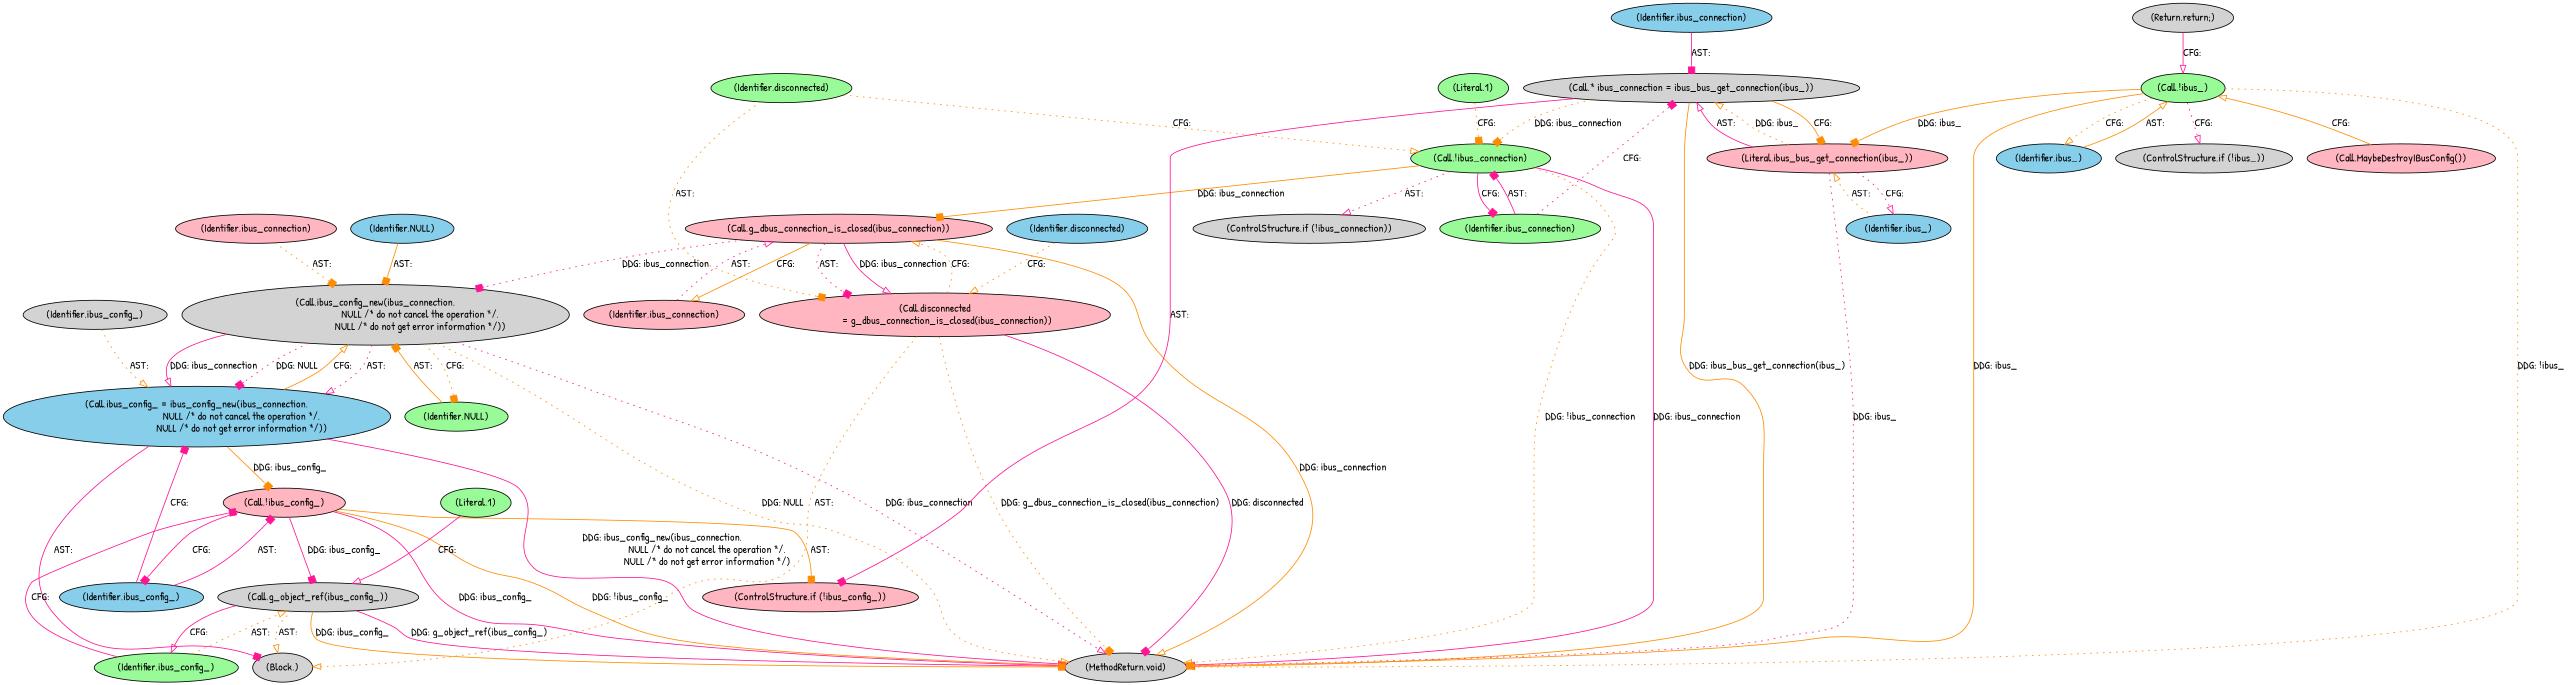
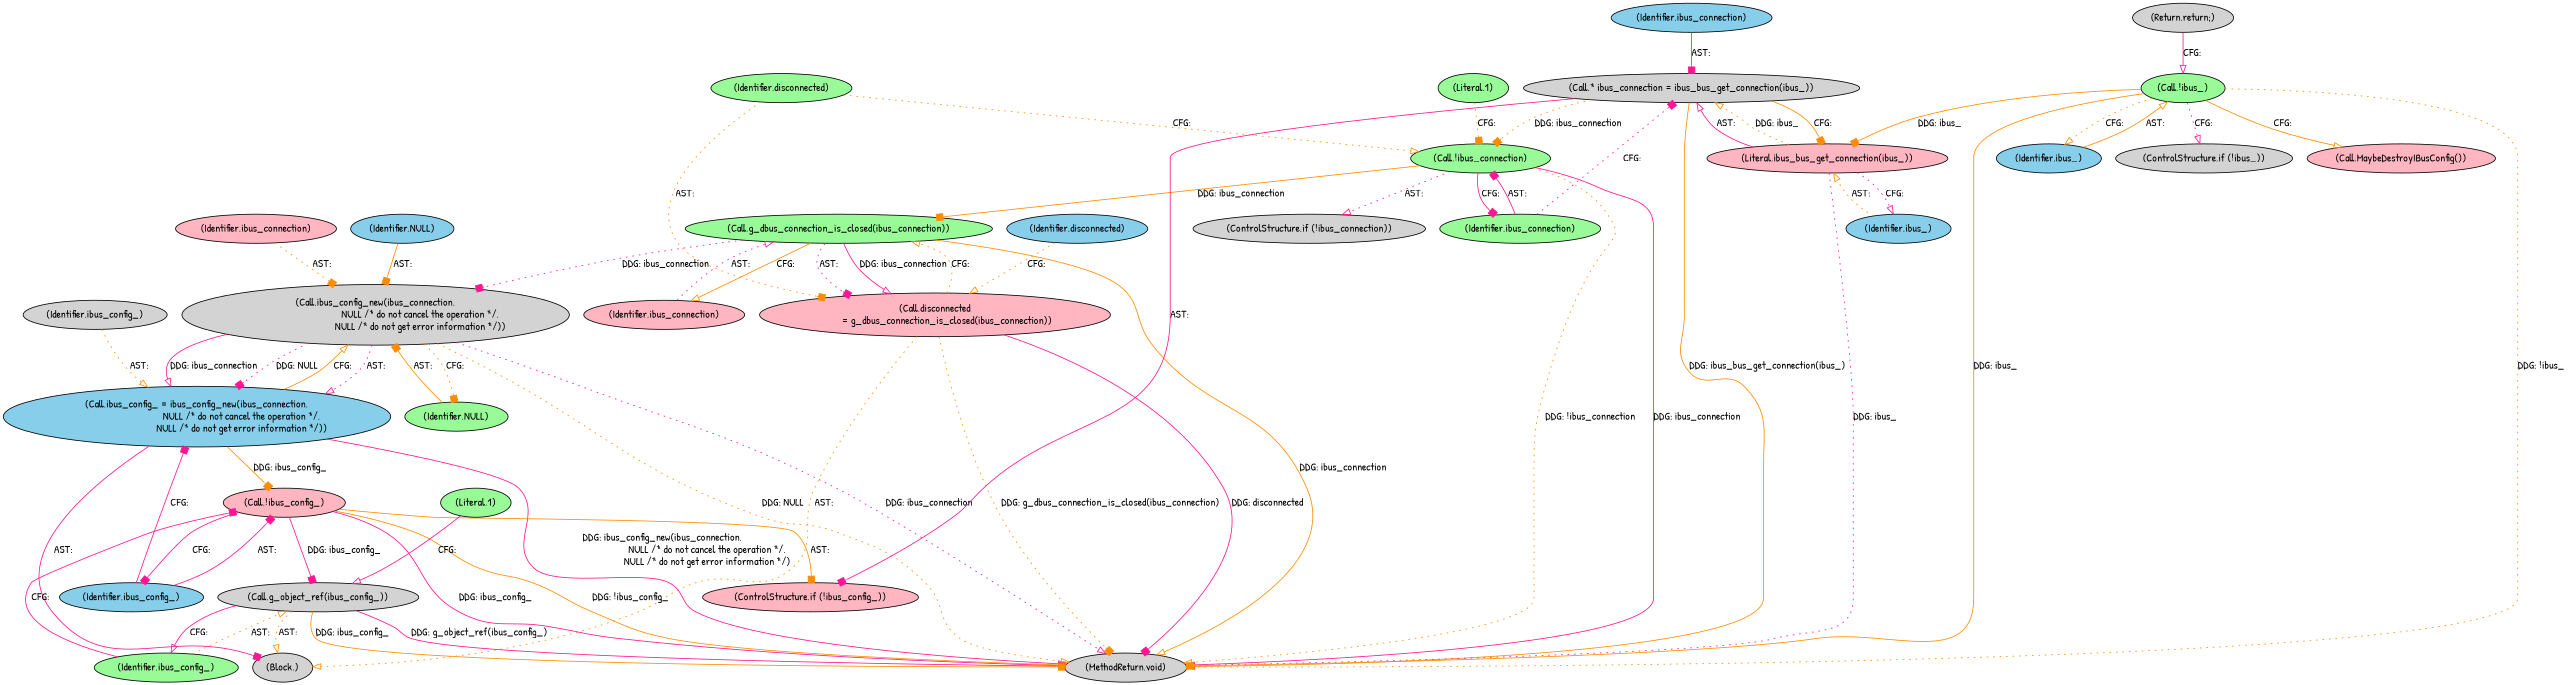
  digraph {
    fontname="Patrick Hand"
    node [fillcolor=lightgrey fontname="Patrick Hand" style=filled]
    edge [arrowhead=onormal color=darkorange fontname="Patrick Hand" style=solid]
-   n1 [fillcolor=lightpink label="(Call,g_dbus_connection_is_closed(ibus_connection))"]
+   n1 [fillcolor=palegreen label="(Call,g_dbus_connection_is_closed(ibus_connection))"]
    n2 [fillcolor=lightpink label="(Call,disconnected\n          = g_dbus_connection_is_closed(ibus_connection))"]
    n3 [label="(Call,ibus_config_new(ibus_connection,\n                                     NULL /* do not cancel the operation */,\n                                     NULL /* do not get error information */))"]
    n4 [fillcolor=lightpink label="(Identifier,ibus_connection)"]
    n5 [label="(MethodReturn,void)"]
    n6 [label="(Block,)"]
    n7 [fillcolor=skyblue label="(Call,ibus_config_ = ibus_config_new(ibus_connection,\n                                     NULL /* do not cancel the operation */,\n                                     NULL /* do not get error information */))"]
    n8 [fillcolor=palegreen label="(Identifier,NULL)"]
    n9 [fillcolor=palegreen label="(Call,!ibus_connection)"]
    n10 [label="(ControlStructure,if (!ibus_connection))"]
    n11 [fillcolor=palegreen label="(Identifier,ibus_connection)"]
    n12 [label="(Call,* ibus_connection = ibus_bus_get_connection(ibus_))"]
    n13 [fillcolor=lightpink label="(Literal,ibus_bus_get_connection(ibus_))"]
    n14 [fillcolor=lightpink label="(ControlStructure,if (!ibus_config_))"]
    n15 [fillcolor=skyblue label="(Identifier,ibus_)"]
    n16 [fillcolor=palegreen label="(Call,!ibus_)"]
    n17 [fillcolor=skyblue label="(Identifier,ibus_)"]
    n18 [label="(ControlStructure,if (!ibus_))"]
    n19 [fillcolor=lightpink label="(Call,!ibus_config_)"]
    n20 [label="(Call,g_object_ref(ibus_config_))"]
    n21 [fillcolor=skyblue label="(Identifier,ibus_config_)"]
    n22 [fillcolor=palegreen label="(Identifier,ibus_config_)"]
    n23 [fillcolor=skyblue label="(Identifier,ibus_connection)"]
    n24 [fillcolor=palegreen label="(Literal,1)"]
    n25 [fillcolor=palegreen label="(Literal,1)"]
    n26 [label="(Return,return;)"]
    n27 [label="(Identifier,ibus_config_)"]
    n28 [fillcolor=lightpink label="(Identifier,ibus_connection)"]
    n29 [fillcolor=skyblue label="(Identifier,NULL)"]
    n30 [fillcolor=lightpink label="(Call,MaybeDestroyIBusConfig())"]
    n31 [fillcolor=palegreen label="(Identifier,disconnected)"]
    n32 [fillcolor=skyblue label="(Identifier,disconnected)"]
    n1 -> n2 [arrowhead=box color=deeppink label="AST: " style=dotted]
    n1 -> n2 [color=deeppink label="DDG: ibus_connection"]
    n1 -> n3 [arrowhead=box color=deeppink label="DDG: ibus_connection" style=dotted]
    n1 -> n4 [label="CFG: "]
    n1 -> n5 [label="DDG: ibus_connection"]
    n2 -> n1 [label="CFG: " style=dotted]
    n2 -> n5 [arrowhead=box color=deeppink label="DDG: disconnected"]
    n2 -> n5 [arrowhead=box label="DDG: g_dbus_connection_is_closed(ibus_connection)" style=dotted]
    n2 -> n6 [label="AST: " style=dotted]
    n3 -> n5 [label="DDG: NULL" style=dotted]
    n3 -> n5 [color=deeppink label="DDG: ibus_connection" style=dotted]
    n3 -> n7 [color=deeppink label="AST: " style=dotted]
    n3 -> n7 [color=deeppink label="DDG: ibus_connection"]
    n3 -> n7 [arrowhead=box color=deeppink label="DDG: NULL" style=dotted]
    n3 -> n8 [arrowhead=box label="CFG: " style=dotted]
    n4 -> n1 [color=deeppink label="AST: " style=dotted]
    n7 -> n3 [label="CFG: "]
    n7 -> n5 [color=deeppink label="DDG: ibus_config_new(ibus_connection,\n                                     NULL /* do not cancel the operation */,\n                                     NULL /* do not get error information */)"]
    n7 -> n6 [arrowhead=box color=deeppink label="AST: "]
    n7 -> n19 [arrowhead=box label="DDG: ibus_config_"]
    n8 -> n3 [arrowhead=box label="AST: "]
    n9 -> n1 [arrowhead=box label="DDG: ibus_connection"]
    n9 -> n5 [label="DDG: !ibus_connection" style=dotted]
    n9 -> n5 [color=deeppink label="DDG: ibus_connection"]
    n9 -> n10 [color=deeppink label="AST: " style=dotted]
    n9 -> n11 [arrowhead=box color=deeppink label="CFG: "]
    n11 -> n9 [arrowhead=box color=deeppink label="AST: "]
    n11 -> n12 [arrowhead=box color=deeppink label="CFG: " style=dotted]
    n12 -> n5 [label="DDG: ibus_bus_get_connection(ibus_)"]
    n12 -> n9 [arrowhead=box label="DDG: ibus_connection" style=dotted]
    n12 -> n13 [arrowhead=box label="CFG: "]
    n12 -> n14 [arrowhead=box color=deeppink label="AST: "]
    n13 -> n5 [color=deeppink label="DDG: ibus_" style=dotted]
    n13 -> n12 [color=deeppink label="AST: "]
    n13 -> n12 [label="DDG: ibus_" style=dotted]
    n13 -> n15 [color=deeppink label="CFG: " style=dotted]
    n15 -> n13 [label="AST: " style=dotted]
    n16 -> n5 [label="DDG: !ibus_" style=dotted]
    n16 -> n5 [arrowhead=box label="DDG: ibus_"]
    n16 -> n13 [arrowhead=box label="DDG: ibus_"]
    n16 -> n17 [label="CFG: " style=dotted]
    n16 -> n18 [color=deeppink label="CFG: " style=dotted]
    n17 -> n16 [label="AST: "]
    n19 -> n5 [arrowhead=box color=deeppink label="DDG: ibus_config_"]
    n19 -> n5 [arrowhead=box label="DDG: !ibus_config_"]
    n19 -> n14 [arrowhead=box label="AST: "]
    n19 -> n20 [arrowhead=box color=deeppink label="DDG: ibus_config_"]
    n19 -> n21 [arrowhead=box color=deeppink label="CFG: "]
    n20 -> n5 [arrowhead=box color=deeppink label="DDG: g_object_ref(ibus_config_)"]
    n20 -> n5 [arrowhead=box label="DDG: ibus_config_"]
    n20 -> n6 [label="AST: " style=dotted]
    n20 -> n22 [color=deeppink label="CFG: "]
    n21 -> n7 [arrowhead=box color=deeppink label="CFG: "]
    n21 -> n19 [arrowhead=box color=deeppink label="AST: "]
    n22 -> n19 [arrowhead=box color=deeppink label="CFG: "]
    n22 -> n20 [label="AST: " style=dotted]
    n23 -> n12 [arrowhead=box color=deeppink label="AST: "]
    n24 -> n9 [arrowhead=box label="CFG: " style=dotted]
    n25 -> n20 [color=deeppink label="CFG: "]
    n26 -> n16 [color=deeppink label="CFG: "]
    n27 -> n7 [label="AST: " style=dotted]
    n28 -> n3 [arrowhead=box label="AST: " style=dotted]
    n29 -> n3 [arrowhead=box label="AST: "]
-   n30 -> n16 [label="CFG: "]
+   n16 -> n30 [label="CFG: "]
    n31 -> n2 [arrowhead=box label="AST: " style=dotted]
    n31 -> n9 [label="CFG: " style=dotted]
    n32 -> n2 [label="CFG: " style=dotted]
  }
